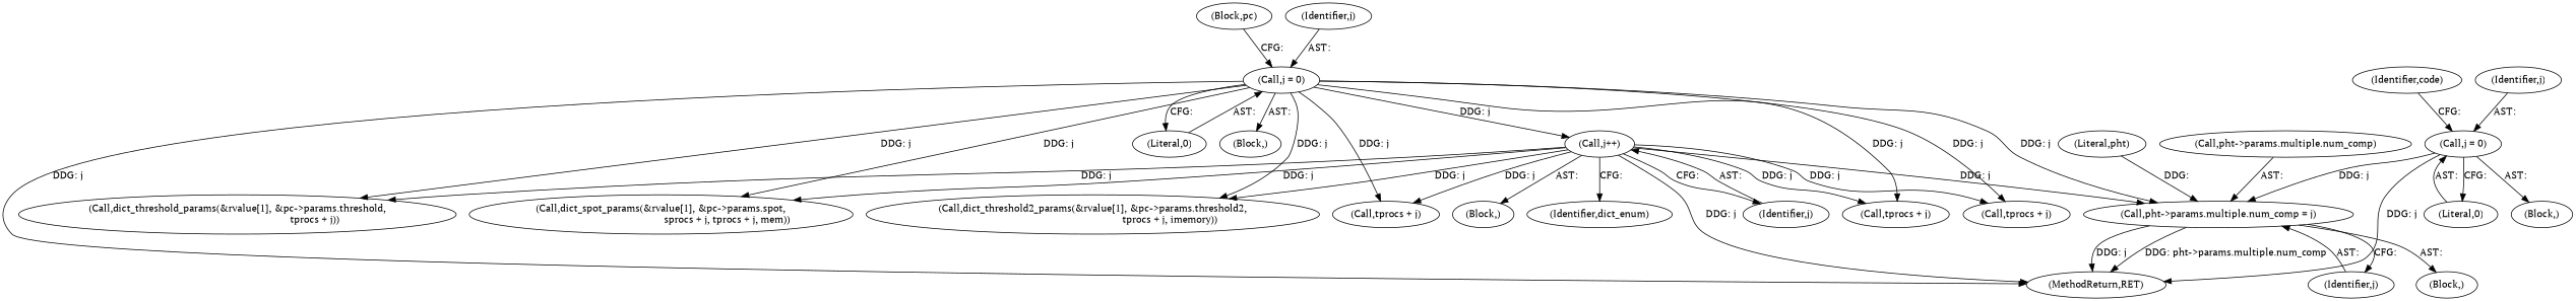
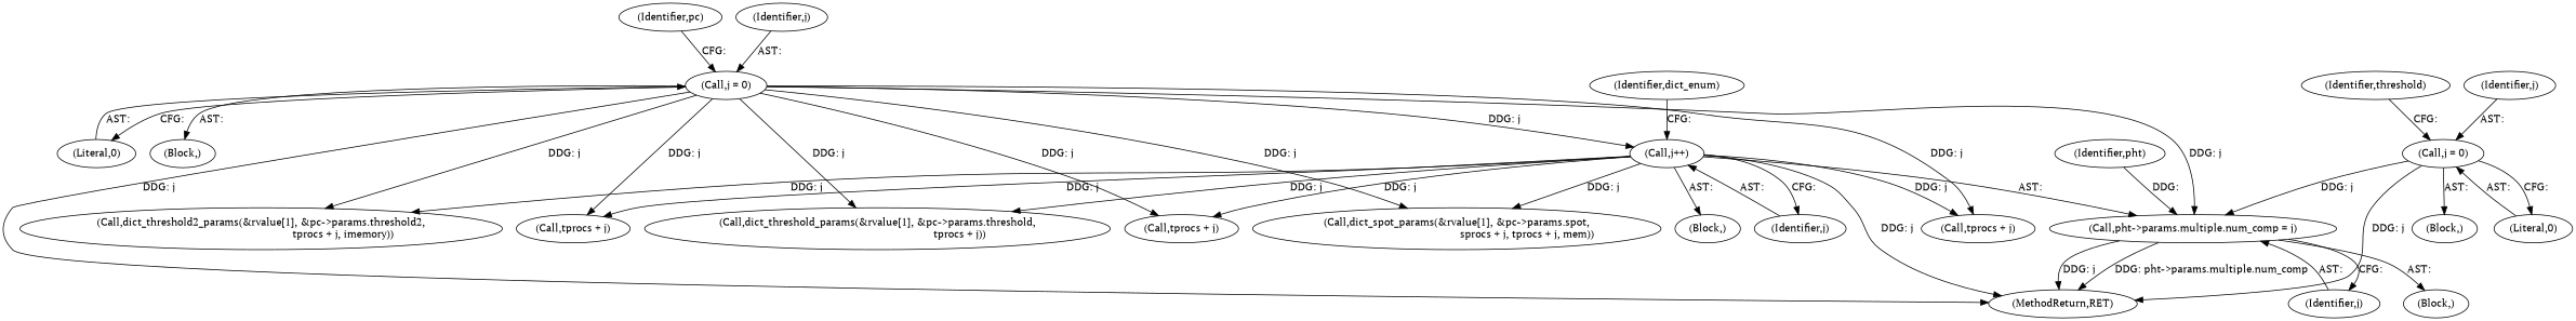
  digraph {
    fontname="PT Serif"
    node [fontname="PT Serif"]
    edge [fontname="PT Serif"]
    n1 [label="(Call,pht->params.multiple.num_comp = j)"]
    n2 [label="(Identifier,j)"]
    n3 [label="(Block,)"]
    n4 [label="(MethodReturn,RET)"]
    n5 [label="(Call,j++)"]
    n6 [label="(Identifier,j)"]
    n7 [label="(Call,tprocs + j)"]
    n8 [label="(Block,)"]
    n9 [label="(Call,dict_threshold_params(&rvalue[1], &pc->params.threshold,\n                                                        tprocs + j))"]
    n10 [label="(Call,tprocs + j)"]
    n11 [label="(Call,dict_spot_params(&rvalue[1], &pc->params.spot,\n                                                sprocs + j, tprocs + j, mem))"]
    n12 [label="(Call,dict_threshold2_params(&rvalue[1], &pc->params.threshold2,\n                                                        tprocs + j, imemory))"]
    n13 [label="(Call,tprocs + j)"]
    n14 [label="(Call,j = 0)"]
    n15 [label="(Literal,0)"]
    n16 [label="(Block,)"]
    n17 [label="(Call,j = 0)"]
    n18 [label="(Block,)"]
    n19 [label="(Literal,0)"]
-   n20 [label="(Block,pc)"]
+   n20 [label="(Identifier,pc)"]
    n21 [label="(Identifier,dict_enum)"]
    n22 [label="(Identifier,j)"]
-   n23 [label="(Literal,pht)"]
-   n24 [label="(Call,pht->params.multiple.num_comp)"]
-   n25 [label="(Identifier,code)"]
+   n23 [label="(Identifier,pht)"]
+   n25 [label="(Identifier,threshold)"]
    n26 [label="(Identifier,j)"]
    n1 -> n2 [label="CFG: "]
    n1 -> n3 [label="AST: "]
    n1 -> n4 [label="DDG: pht->params.multiple.num_comp"]
    n1 -> n4 [label="DDG: j"]
    n2 -> n1 [label="AST: "]
-   n5 -> n1 [label="DDG: j"]
+   n5 -> n1 [label="AST: "]
    n5 -> n4 [label="DDG: j"]
    n5 -> n6 [label="CFG: "]
    n5 -> n7 [label="DDG: j"]
    n5 -> n8 [label="AST: "]
    n5 -> n9 [label="DDG: j"]
    n5 -> n10 [label="DDG: j"]
    n5 -> n11 [label="DDG: j"]
    n5 -> n12 [label="DDG: j"]
    n5 -> n13 [label="DDG: j"]
    n6 -> n5 [label="AST: "]
    n14 -> n1 [label="DDG: j"]
    n14 -> n4 [label="DDG: j"]
    n14 -> n5 [label="DDG: j"]
    n14 -> n7 [label="DDG: j"]
    n14 -> n9 [label="DDG: j"]
    n14 -> n10 [label="DDG: j"]
    n14 -> n11 [label="DDG: j"]
    n14 -> n12 [label="DDG: j"]
    n14 -> n13 [label="DDG: j"]
    n14 -> n15 [label="CFG: "]
    n14 -> n16 [label="AST: "]
    n15 -> n14 [label="AST: "]
    n17 -> n1 [label="DDG: j"]
    n17 -> n4 [label="DDG: j"]
    n17 -> n18 [label="AST: "]
    n17 -> n19 [label="CFG: "]
    n19 -> n17 [label="AST: "]
    n20 -> n14 [label="CFG: "]
-   n5 -> n21 [label="CFG: "]
+   n21 -> n5 [label="CFG: "]
    n22 -> n17 [label="AST: "]
    n23 -> n1 [label="DDG: "]
-   n24 -> n1 [label="AST: "]
    n25 -> n17 [label="CFG: "]
    n26 -> n14 [label="AST: "]
  }
